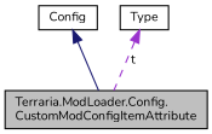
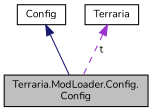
  digraph {
    fontname=Nunito
    node [color=black fillcolor=white fontname=Nunito fontsize=10 shape=record style=filled]
    edge [dir=back fontname=Nunito fontsize=10 labelfontname=Helvetica labelfontsize=10]
-   n1 [fillcolor=grey75 fontcolor=black height=0.2 label="Terraria.ModLoader.Config.\lCustomModConfigItemAttribute" width=0.4]
+   n1 [fillcolor=grey75 fontcolor=black height=0.2 label="Terraria.ModLoader.Config.\lConfig" width=0.4]
    n2 [height=0.2 label=Config width=0.4]
-   n3 [height=0.2 label=Type width=0.4]
+   n3 [height=0.2 label=Terraria width=0.4]
    n2 -> n1 [color=midnightblue style=solid]
    n3 -> n1 [color=darkorchid3 label=" t" style=dashed]
  }
